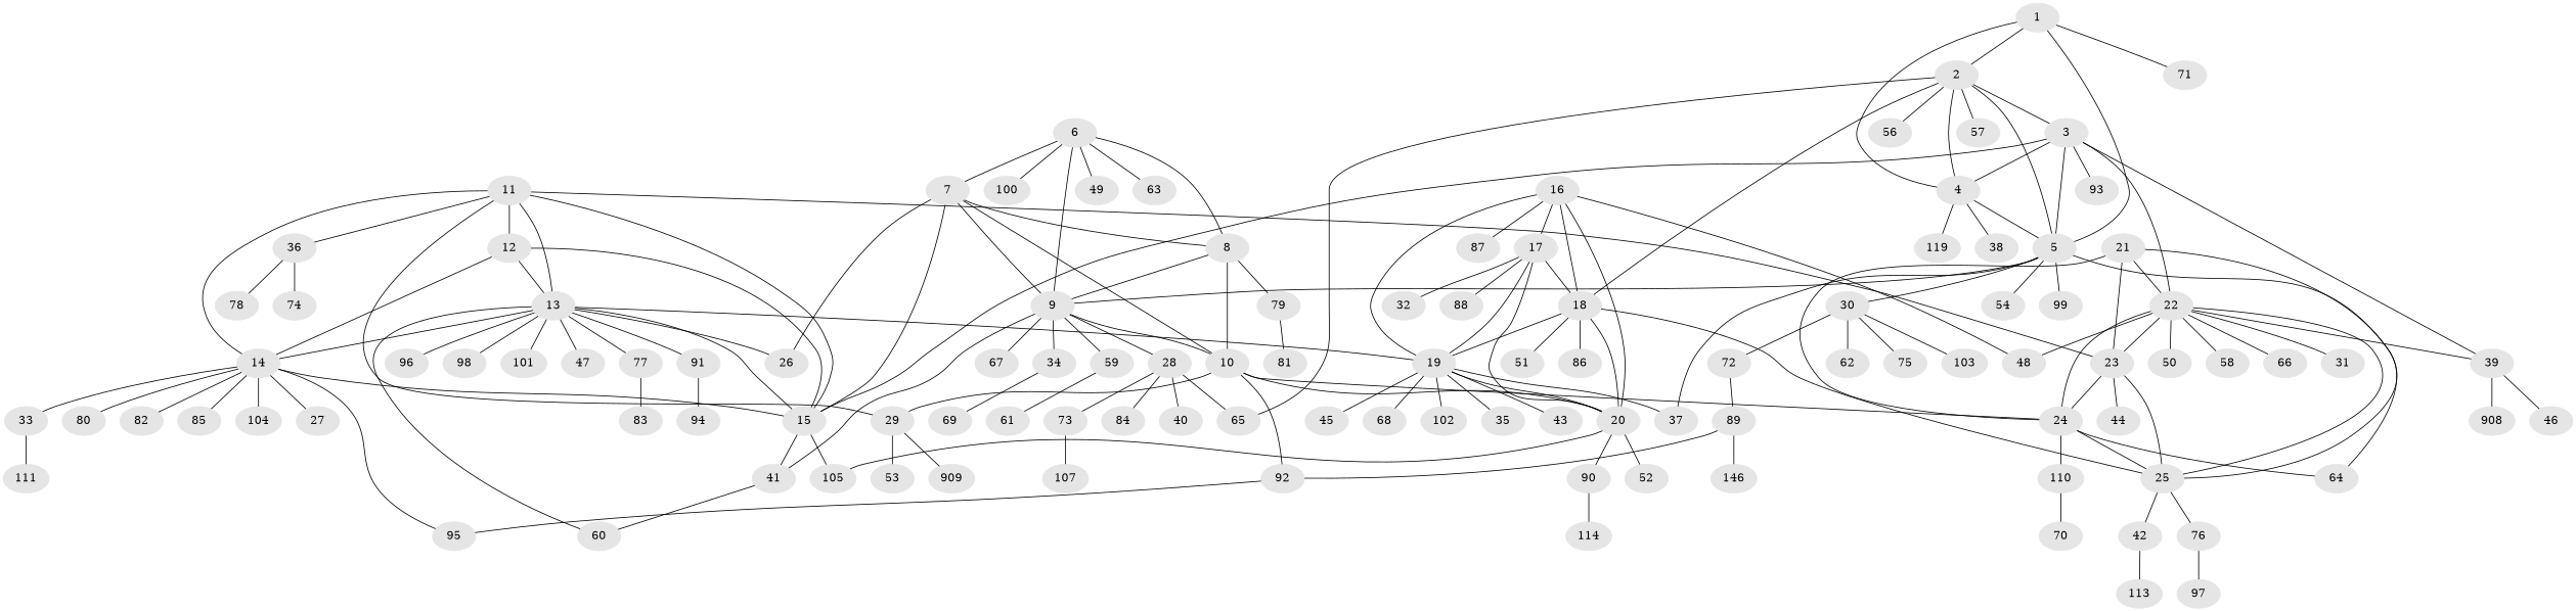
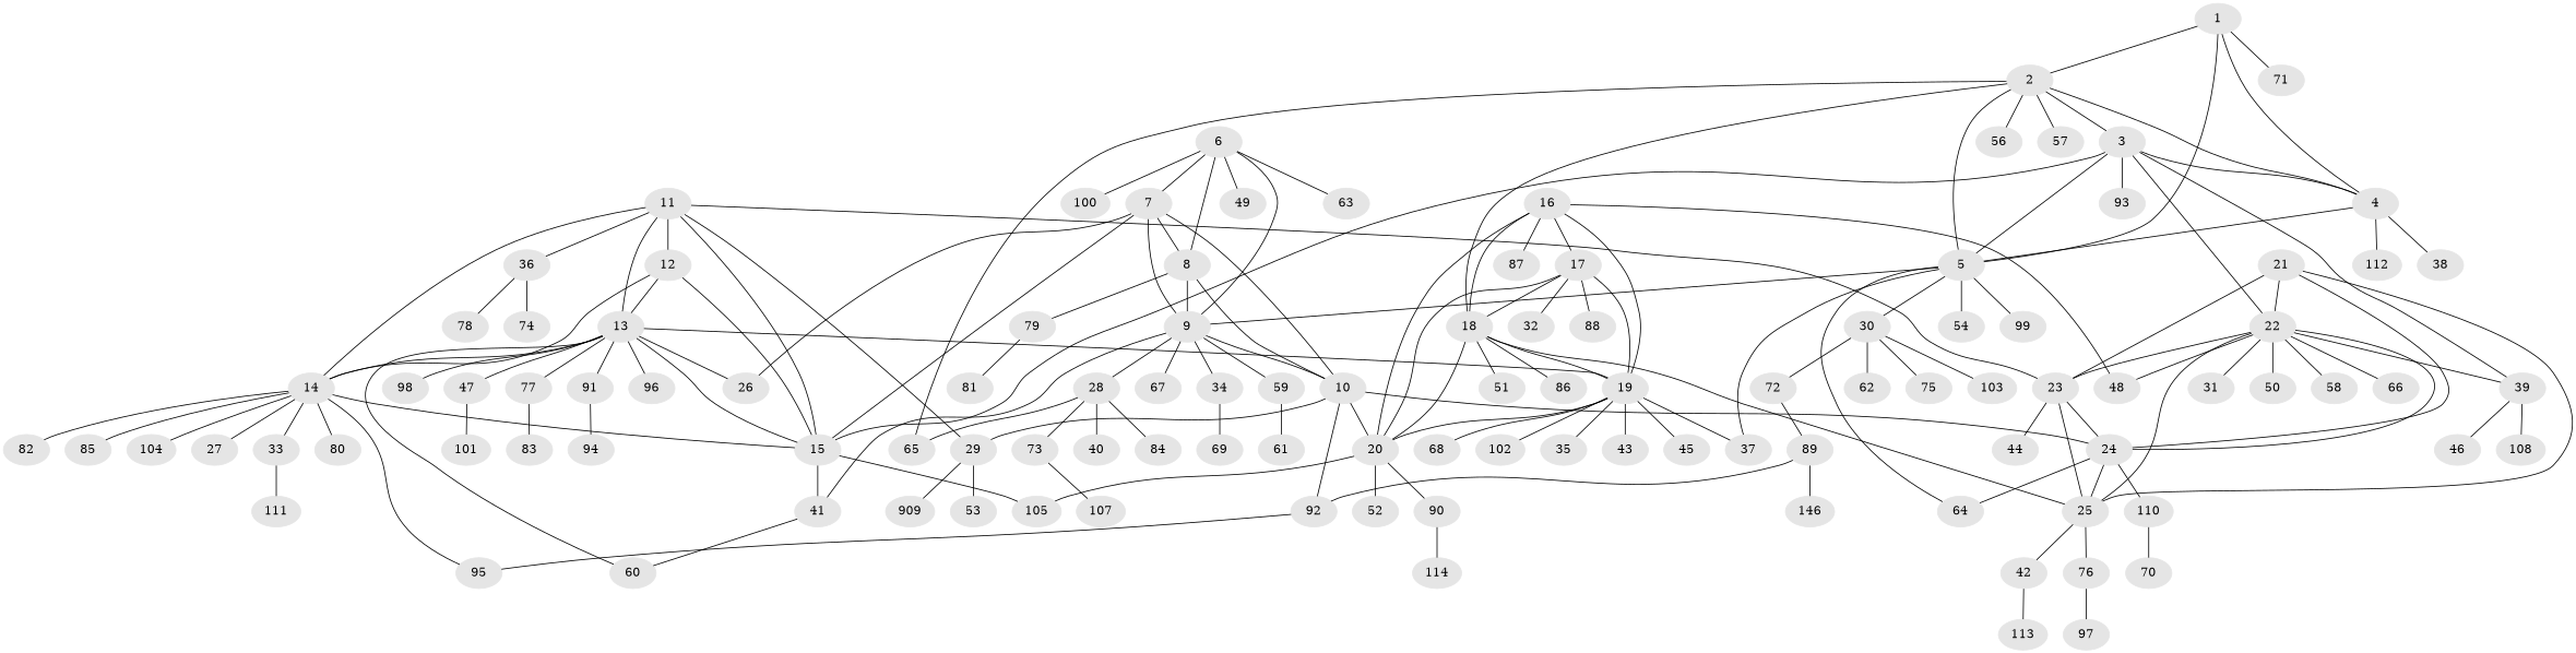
  graph {
    node [color=gray90 style=filled]
    1
    2
    4
    5
    71
    3
    18
    56
    57
    65
    15
    22
    39
    93
    38
-   112 [label=119]
+   112
    9
    30
    37
    54
    64
    99
    20
    19
    25
    51
    86
    41
    105
    24
    23
    48
    31
    50
    58
    66
    46
-   108 [label=908]
+   108
    10
    28
    34
    59
    67
    62
    72
    75
    103
    6
    7
    8
    49
    63
    100
    26
    79
    29
    92
    81
    40
    73
    84
    69
    60
    61
    52
    90
    110
    53
    n69 [label=909]
    95
    11
    12
    13
    14
    36
    47
    77
    91
    96
    98
    101
    27
    33
    80
    82
    85
    104
    44
    74
    78
    35
    43
    45
    68
    102
    83
    94
    111
    16
    17
    87
    32
    88
    42
    76
    114
    21
    70
    113
    97
    107
    89
    n113 [label=146]
    1 -- 2
    1 -- 4
    1 -- 5
    1 -- 71
    2 -- 4
    2 -- 5
    2 -- 3
    2 -- 18
    2 -- 56
    2 -- 57
    2 -- 65
    4 -- 5
    4 -- 38
    4 -- 112
    5 -- 9
    5 -- 30
    5 -- 37
    5 -- 54
    5 -- 64
    5 -- 99
    3 -- 4
    3 -- 5
    3 -- 15
    3 -- 22
    3 -- 39
    3 -- 93
    18 -- 20
    18 -- 19
    18 -- 25
    18 -- 51
    18 -- 86
    15 -- 41
    15 -- 105
    22 -- 39
    22 -- 25
    22 -- 24
    22 -- 23
    22 -- 48
    22 -- 31
    22 -- 50
    22 -- 58
    22 -- 66
    39 -- 46
    39 -- 108
    9 -- 41
    9 -- 10
    9 -- 28
    9 -- 34
    9 -- 59
    9 -- 67
    30 -- 62
    30 -- 72
    30 -- 75
    30 -- 103
    20 -- 105
    20 -- 52
    20 -- 90
    19 -- 37
    19 -- 20
    19 -- 35
    19 -- 43
    19 -- 45
    19 -- 68
    19 -- 102
    25 -- 42
    25 -- 76
    41 -- 60
    24 -- 64
    24 -- 25
    24 -- 110
    23 -- 25
    23 -- 24
    23 -- 44
    10 -- 20
    10 -- 24
    10 -- 29
    10 -- 92
    28 -- 65
    28 -- 40
    28 -- 73
    28 -- 84
    34 -- 69
    59 -- 61
    72 -- 89
    6 -- 9
    6 -- 7
    6 -- 8
    6 -- 49
    6 -- 63
    6 -- 100
    7 -- 15
    7 -- 9
    7 -- 10
    7 -- 8
    7 -- 26
    8 -- 9
    8 -- 10
    8 -- 79
    79 -- 81
    29 -- 53
    29 -- n69
    92 -- 95
    73 -- 107
    90 -- 114
    110 -- 70
    11 -- 15
    11 -- 23
    11 -- 29
    11 -- 12
    11 -- 13
    11 -- 14
    11 -- 36
    12 -- 15
    12 -- 13
    12 -- 14
    13 -- 15
    13 -- 19
    13 -- 26
    13 -- 60
    13 -- 14
    13 -- 47
    13 -- 77
    13 -- 91
    13 -- 96
    13 -- 98
-   13 -- 101
+   47 -- 101
    14 -- 15
    14 -- 95
    14 -- 27
    14 -- 33
    14 -- 80
    14 -- 82
    14 -- 85
    14 -- 104
    36 -- 74
    36 -- 78
    77 -- 83
    91 -- 94
    33 -- 111
    16 -- 18
    16 -- 20
    16 -- 19
    16 -- 48
    16 -- 17
    16 -- 87
    17 -- 18
    17 -- 20
    17 -- 19
    17 -- 32
    17 -- 88
    42 -- 113
    76 -- 97
    21 -- 22
    21 -- 25
    21 -- 24
    21 -- 23
    89 -- 92
    89 -- n113
  }
